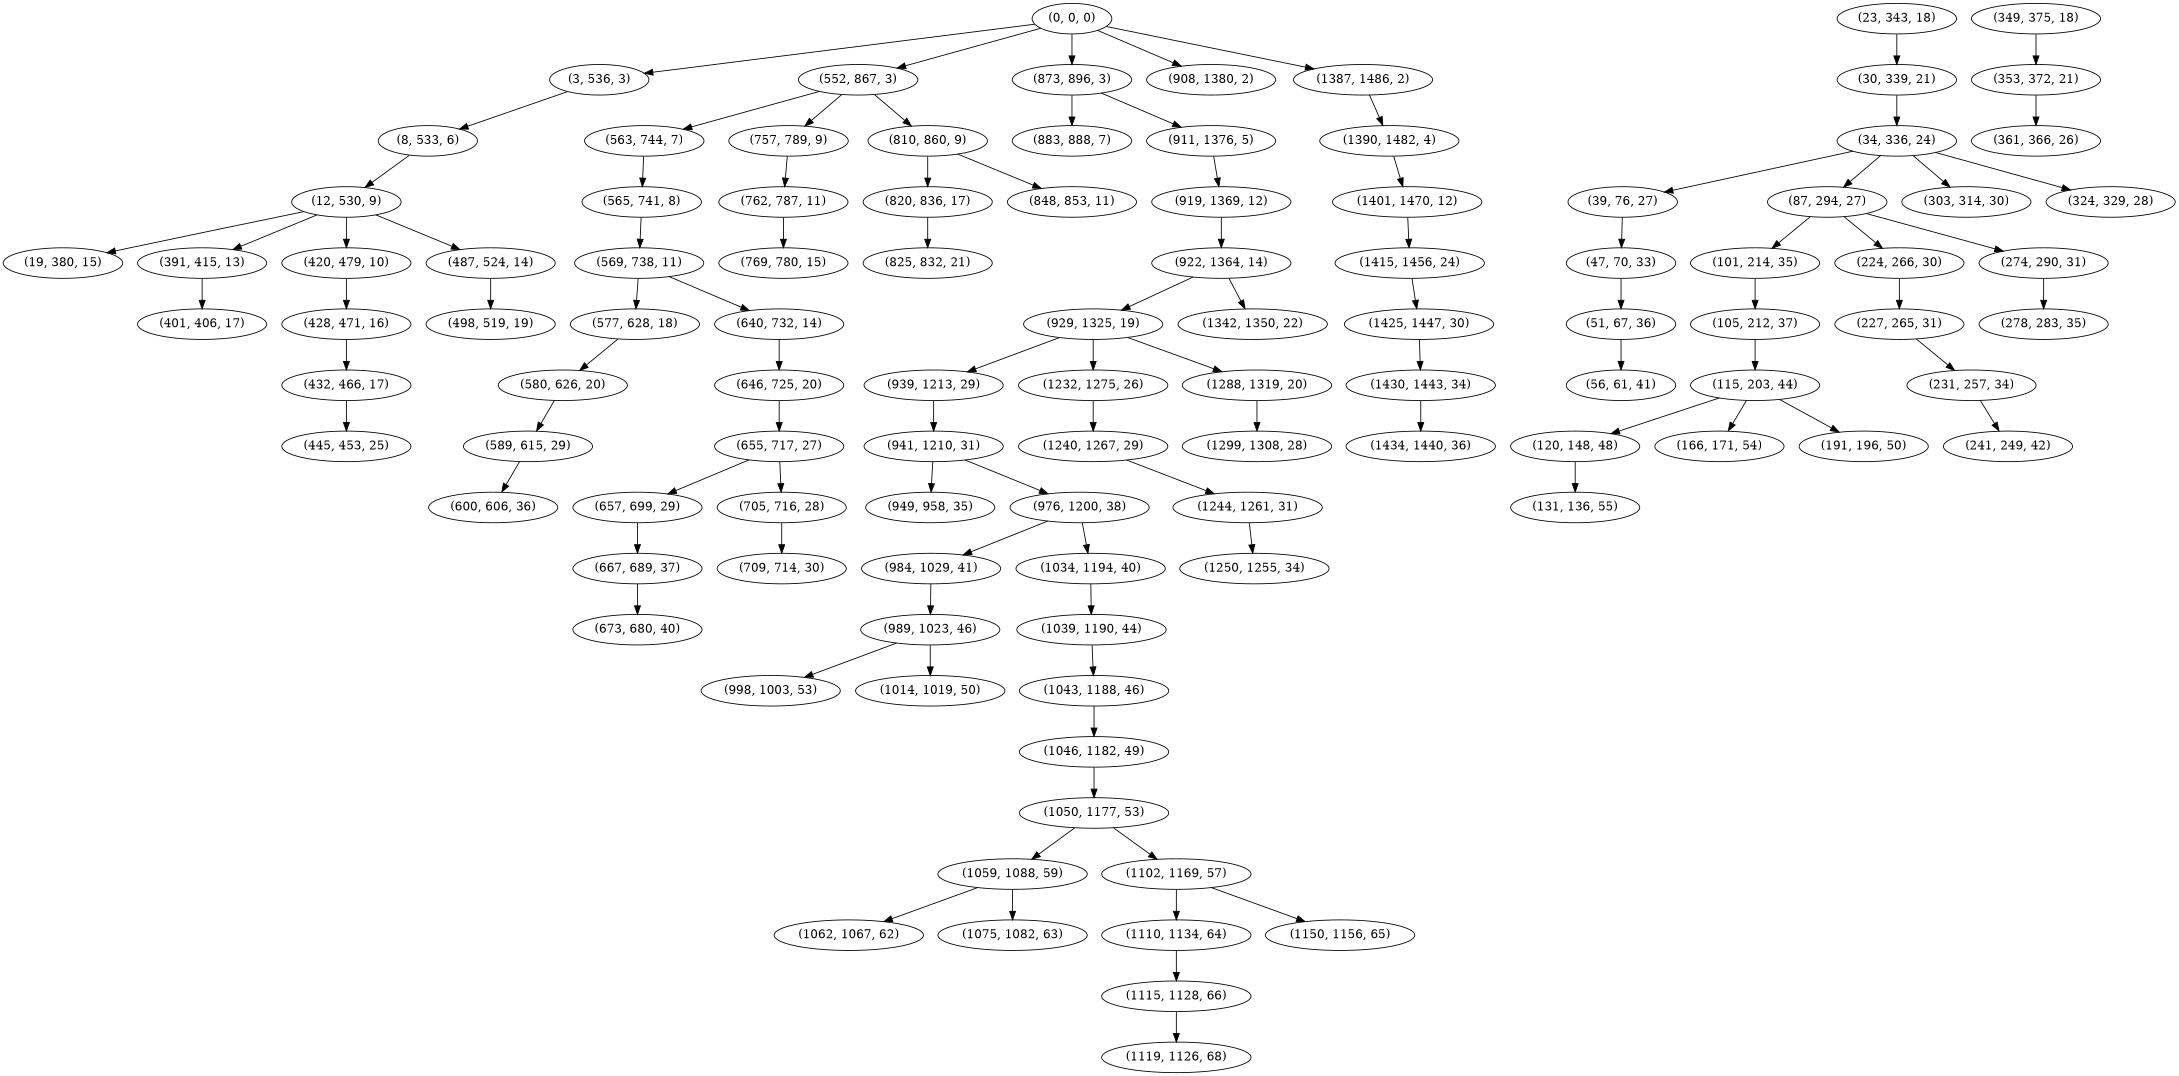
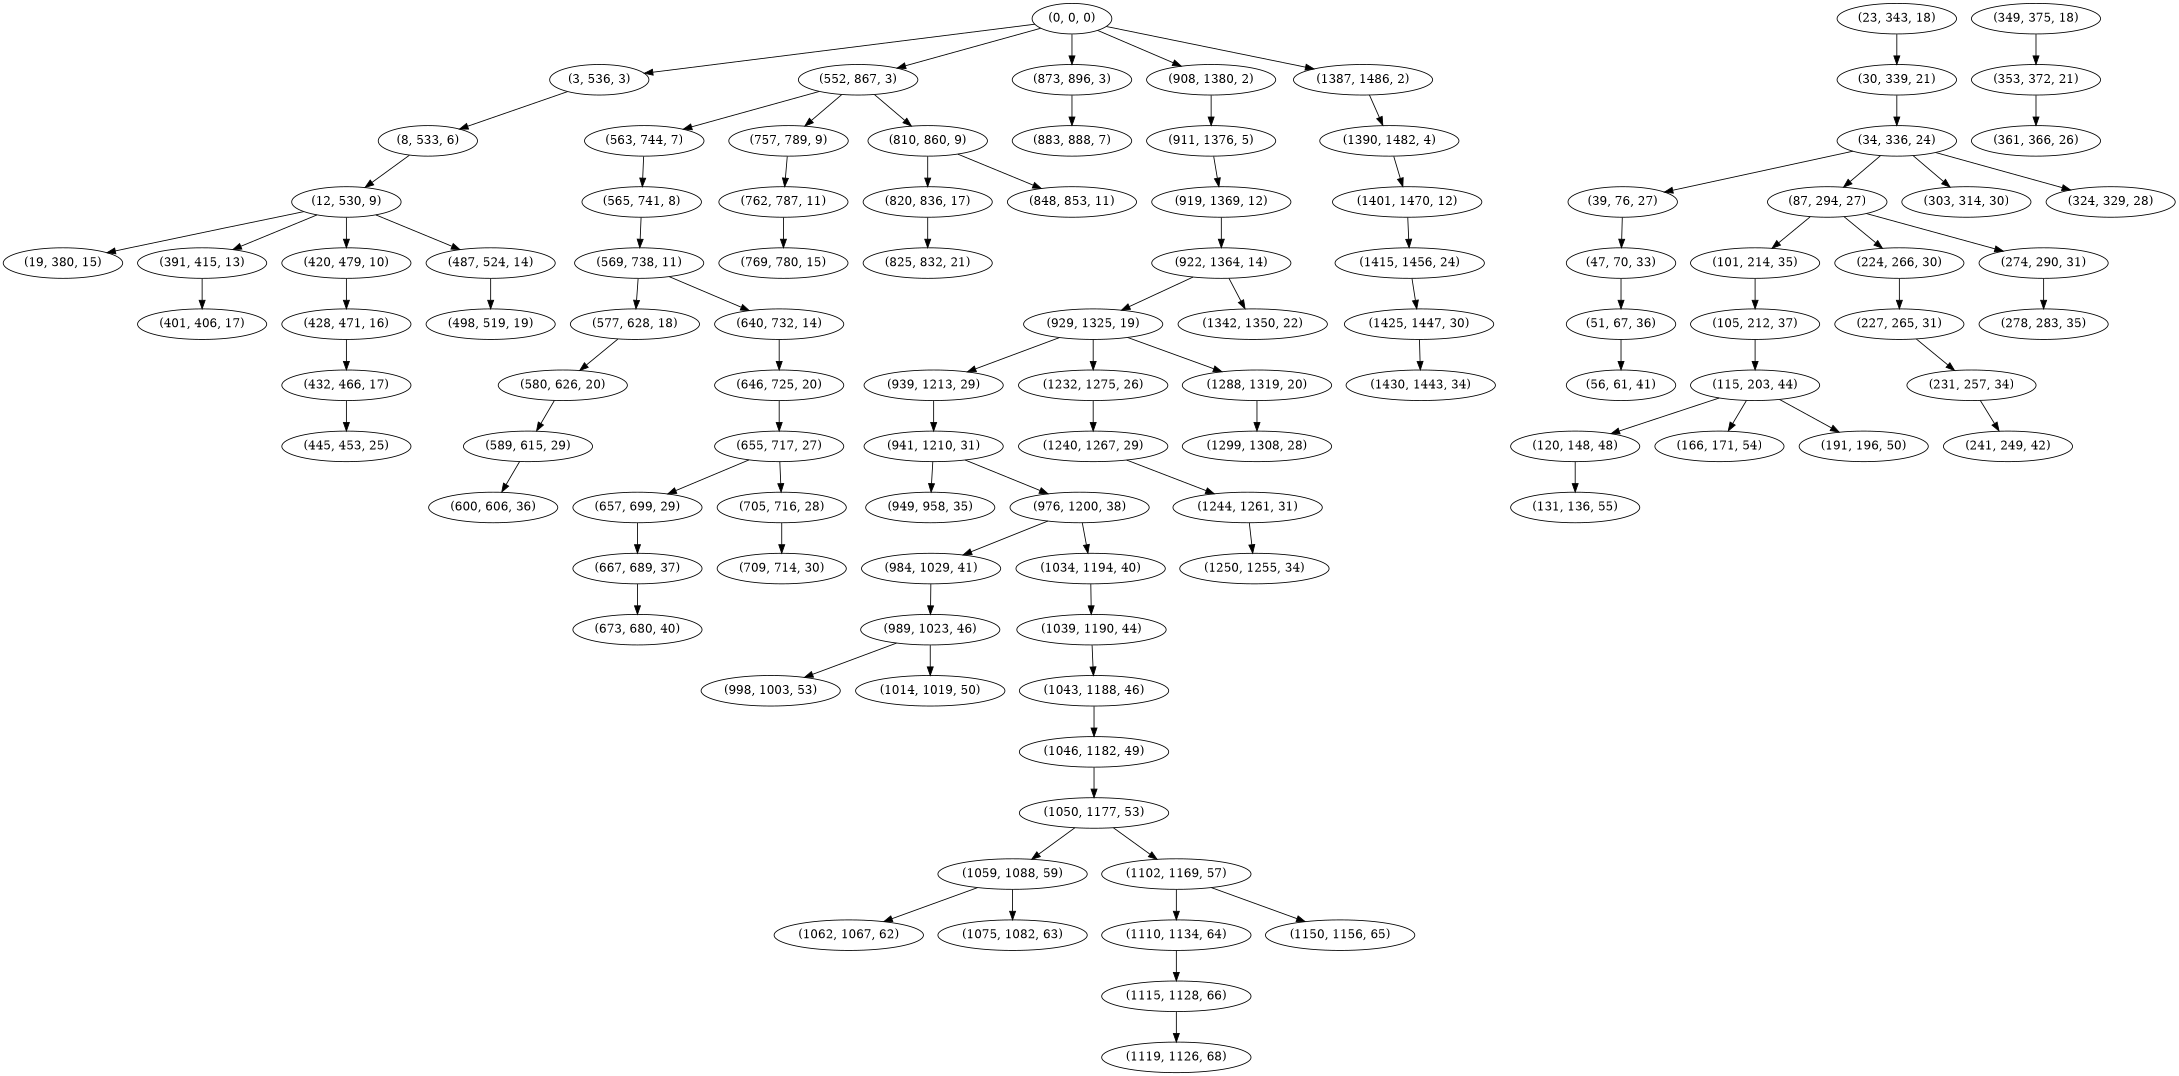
  digraph {
    "(0, 0, 0)"
    "(3, 536, 3)"
    "(552, 867, 3)"
    "(873, 896, 3)"
    "(908, 1380, 2)"
    "(1387, 1486, 2)"
    "(8, 533, 6)"
    "(563, 744, 7)"
    "(757, 789, 9)"
    "(810, 860, 9)"
    "(883, 888, 7)"
    "(911, 1376, 5)"
    "(1390, 1482, 4)"
    "(12, 530, 9)"
    "(19, 380, 15)"
    "(391, 415, 13)"
    "(420, 479, 10)"
    "(487, 524, 14)"
    "(401, 406, 17)"
    "(428, 471, 16)"
    "(498, 519, 19)"
    "(23, 343, 18)"
    "(30, 339, 21)"
    "(349, 375, 18)"
    "(353, 372, 21)"
    "(34, 336, 24)"
    "(39, 76, 27)"
    "(87, 294, 27)"
    "(303, 314, 30)"
    "(324, 329, 28)"
    "(47, 70, 33)"
    "(101, 214, 35)"
    "(224, 266, 30)"
    "(274, 290, 31)"
    "(51, 67, 36)"
    "(56, 61, 41)"
    "(105, 212, 37)"
    "(227, 265, 31)"
    "(278, 283, 35)"
    "(115, 203, 44)"
    "(120, 148, 48)"
    "(166, 171, 54)"
    "(191, 196, 50)"
    "(131, 136, 55)"
    "(231, 257, 34)"
    "(241, 249, 42)"
    "(361, 366, 26)"
    "(432, 466, 17)"
    "(445, 453, 25)"
    "(565, 741, 8)"
    "(762, 787, 11)"
    "(820, 836, 17)"
    "(848, 853, 11)"
    "(569, 738, 11)"
    "(577, 628, 18)"
    "(640, 732, 14)"
    "(580, 626, 20)"
    "(646, 725, 20)"
    "(589, 615, 29)"
    "(600, 606, 36)"
    "(655, 717, 27)"
    "(657, 699, 29)"
    "(705, 716, 28)"
    "(667, 689, 37)"
    "(709, 714, 30)"
    "(673, 680, 40)"
    "(769, 780, 15)"
    "(825, 832, 21)"
    "(919, 1369, 12)"
    "(922, 1364, 14)"
    "(929, 1325, 19)"
    "(1342, 1350, 22)"
    "(939, 1213, 29)"
    "(1232, 1275, 26)"
    "(1288, 1319, 20)"
    "(941, 1210, 31)"
    "(1240, 1267, 29)"
    "(1299, 1308, 28)"
    "(949, 958, 35)"
    "(976, 1200, 38)"
    "(984, 1029, 41)"
    "(1034, 1194, 40)"
    "(989, 1023, 46)"
    "(1039, 1190, 44)"
    "(998, 1003, 53)"
    "(1014, 1019, 50)"
    "(1043, 1188, 46)"
    "(1046, 1182, 49)"
    "(1050, 1177, 53)"
    "(1059, 1088, 59)"
    "(1102, 1169, 57)"
    "(1062, 1067, 62)"
    "(1075, 1082, 63)"
    "(1110, 1134, 64)"
    "(1150, 1156, 65)"
    "(1115, 1128, 66)"
    "(1119, 1126, 68)"
    "(1244, 1261, 31)"
    "(1250, 1255, 34)"
    "(1401, 1470, 12)"
    "(1415, 1456, 24)"
    "(1425, 1447, 30)"
    "(1430, 1443, 34)"
-   "(1434, 1440, 36)"
    "(0, 0, 0)" -> "(3, 536, 3)"
    "(0, 0, 0)" -> "(552, 867, 3)"
    "(0, 0, 0)" -> "(873, 896, 3)"
    "(0, 0, 0)" -> "(908, 1380, 2)"
    "(0, 0, 0)" -> "(1387, 1486, 2)"
    "(3, 536, 3)" -> "(8, 533, 6)"
    "(552, 867, 3)" -> "(563, 744, 7)"
    "(552, 867, 3)" -> "(757, 789, 9)"
    "(552, 867, 3)" -> "(810, 860, 9)"
    "(873, 896, 3)" -> "(883, 888, 7)"
-   "(873, 896, 3)" -> "(911, 1376, 5)"
+   "(908, 1380, 2)" -> "(911, 1376, 5)"
    "(1387, 1486, 2)" -> "(1390, 1482, 4)"
    "(8, 533, 6)" -> "(12, 530, 9)"
    "(563, 744, 7)" -> "(565, 741, 8)"
    "(757, 789, 9)" -> "(762, 787, 11)"
    "(810, 860, 9)" -> "(820, 836, 17)"
    "(810, 860, 9)" -> "(848, 853, 11)"
    "(911, 1376, 5)" -> "(919, 1369, 12)"
    "(1390, 1482, 4)" -> "(1401, 1470, 12)"
    "(12, 530, 9)" -> "(19, 380, 15)"
    "(12, 530, 9)" -> "(391, 415, 13)"
    "(12, 530, 9)" -> "(420, 479, 10)"
    "(12, 530, 9)" -> "(487, 524, 14)"
    "(391, 415, 13)" -> "(401, 406, 17)"
    "(420, 479, 10)" -> "(428, 471, 16)"
    "(487, 524, 14)" -> "(498, 519, 19)"
    "(428, 471, 16)" -> "(432, 466, 17)"
    "(23, 343, 18)" -> "(30, 339, 21)"
    "(30, 339, 21)" -> "(34, 336, 24)"
    "(349, 375, 18)" -> "(353, 372, 21)"
    "(353, 372, 21)" -> "(361, 366, 26)"
    "(34, 336, 24)" -> "(39, 76, 27)"
    "(34, 336, 24)" -> "(87, 294, 27)"
    "(34, 336, 24)" -> "(303, 314, 30)"
    "(34, 336, 24)" -> "(324, 329, 28)"
    "(39, 76, 27)" -> "(47, 70, 33)"
    "(87, 294, 27)" -> "(101, 214, 35)"
    "(87, 294, 27)" -> "(224, 266, 30)"
    "(87, 294, 27)" -> "(274, 290, 31)"
    "(47, 70, 33)" -> "(51, 67, 36)"
    "(101, 214, 35)" -> "(105, 212, 37)"
    "(224, 266, 30)" -> "(227, 265, 31)"
    "(274, 290, 31)" -> "(278, 283, 35)"
    "(51, 67, 36)" -> "(56, 61, 41)"
    "(105, 212, 37)" -> "(115, 203, 44)"
    "(227, 265, 31)" -> "(231, 257, 34)"
    "(115, 203, 44)" -> "(120, 148, 48)"
    "(115, 203, 44)" -> "(166, 171, 54)"
    "(115, 203, 44)" -> "(191, 196, 50)"
    "(120, 148, 48)" -> "(131, 136, 55)"
    "(231, 257, 34)" -> "(241, 249, 42)"
    "(432, 466, 17)" -> "(445, 453, 25)"
    "(565, 741, 8)" -> "(569, 738, 11)"
    "(762, 787, 11)" -> "(769, 780, 15)"
    "(820, 836, 17)" -> "(825, 832, 21)"
    "(569, 738, 11)" -> "(577, 628, 18)"
    "(569, 738, 11)" -> "(640, 732, 14)"
    "(577, 628, 18)" -> "(580, 626, 20)"
    "(640, 732, 14)" -> "(646, 725, 20)"
    "(580, 626, 20)" -> "(589, 615, 29)"
    "(646, 725, 20)" -> "(655, 717, 27)"
    "(589, 615, 29)" -> "(600, 606, 36)"
    "(655, 717, 27)" -> "(657, 699, 29)"
    "(655, 717, 27)" -> "(705, 716, 28)"
    "(657, 699, 29)" -> "(667, 689, 37)"
    "(705, 716, 28)" -> "(709, 714, 30)"
    "(667, 689, 37)" -> "(673, 680, 40)"
    "(919, 1369, 12)" -> "(922, 1364, 14)"
    "(922, 1364, 14)" -> "(929, 1325, 19)"
    "(922, 1364, 14)" -> "(1342, 1350, 22)"
    "(929, 1325, 19)" -> "(939, 1213, 29)"
    "(929, 1325, 19)" -> "(1232, 1275, 26)"
    "(929, 1325, 19)" -> "(1288, 1319, 20)"
    "(939, 1213, 29)" -> "(941, 1210, 31)"
    "(1232, 1275, 26)" -> "(1240, 1267, 29)"
    "(1288, 1319, 20)" -> "(1299, 1308, 28)"
    "(941, 1210, 31)" -> "(949, 958, 35)"
    "(941, 1210, 31)" -> "(976, 1200, 38)"
    "(1240, 1267, 29)" -> "(1244, 1261, 31)"
    "(976, 1200, 38)" -> "(984, 1029, 41)"
    "(976, 1200, 38)" -> "(1034, 1194, 40)"
    "(984, 1029, 41)" -> "(989, 1023, 46)"
    "(1034, 1194, 40)" -> "(1039, 1190, 44)"
    "(989, 1023, 46)" -> "(998, 1003, 53)"
    "(989, 1023, 46)" -> "(1014, 1019, 50)"
    "(1039, 1190, 44)" -> "(1043, 1188, 46)"
    "(1043, 1188, 46)" -> "(1046, 1182, 49)"
    "(1046, 1182, 49)" -> "(1050, 1177, 53)"
    "(1050, 1177, 53)" -> "(1059, 1088, 59)"
    "(1050, 1177, 53)" -> "(1102, 1169, 57)"
    "(1059, 1088, 59)" -> "(1062, 1067, 62)"
    "(1059, 1088, 59)" -> "(1075, 1082, 63)"
    "(1102, 1169, 57)" -> "(1110, 1134, 64)"
    "(1102, 1169, 57)" -> "(1150, 1156, 65)"
    "(1110, 1134, 64)" -> "(1115, 1128, 66)"
    "(1115, 1128, 66)" -> "(1119, 1126, 68)"
    "(1244, 1261, 31)" -> "(1250, 1255, 34)"
    "(1401, 1470, 12)" -> "(1415, 1456, 24)"
    "(1415, 1456, 24)" -> "(1425, 1447, 30)"
    "(1425, 1447, 30)" -> "(1430, 1443, 34)"
-   "(1430, 1443, 34)" -> "(1434, 1440, 36)"
  }
